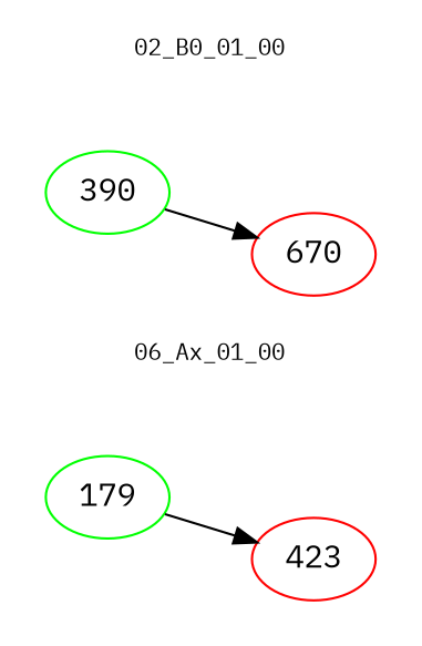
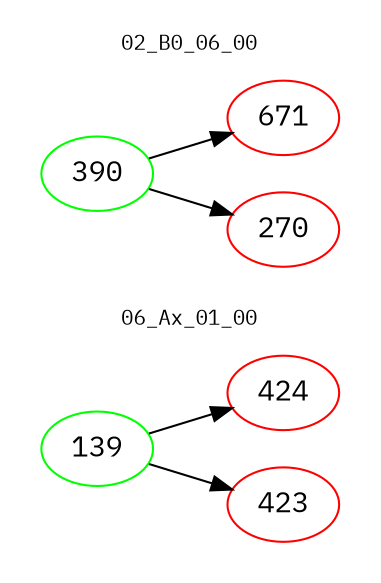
  digraph {
    fontname="IBM Plex Mono"
    rankdir=LR
    node [color=red fontname="IBM Plex Mono"]
    edge [color=black fontname="IBM Plex Mono"]
-   n1 [color=green label=179]
+   n1 [color=green label=139]
    n2 [label=423]
+   n3 [label=424]
    n4 [color=green label=390]
-   n5 [label=670]
+   n5 [label=270]
+   n6 [label=671]
    subgraph cluster_1 {
      color=white
      fontsize=10
      label="06_Ax_01_00"
      n1
      n2
+     n3
    }
    subgraph cluster_2 {
      color=white
      fontsize=10
-     label="02_B0_01_00"
+     label="02_B0_06_00"
      n4
      n5
+     n6
    }
    n1 -> n2
+   n1 -> n3
    n4 -> n5
+   n4 -> n6
  }
